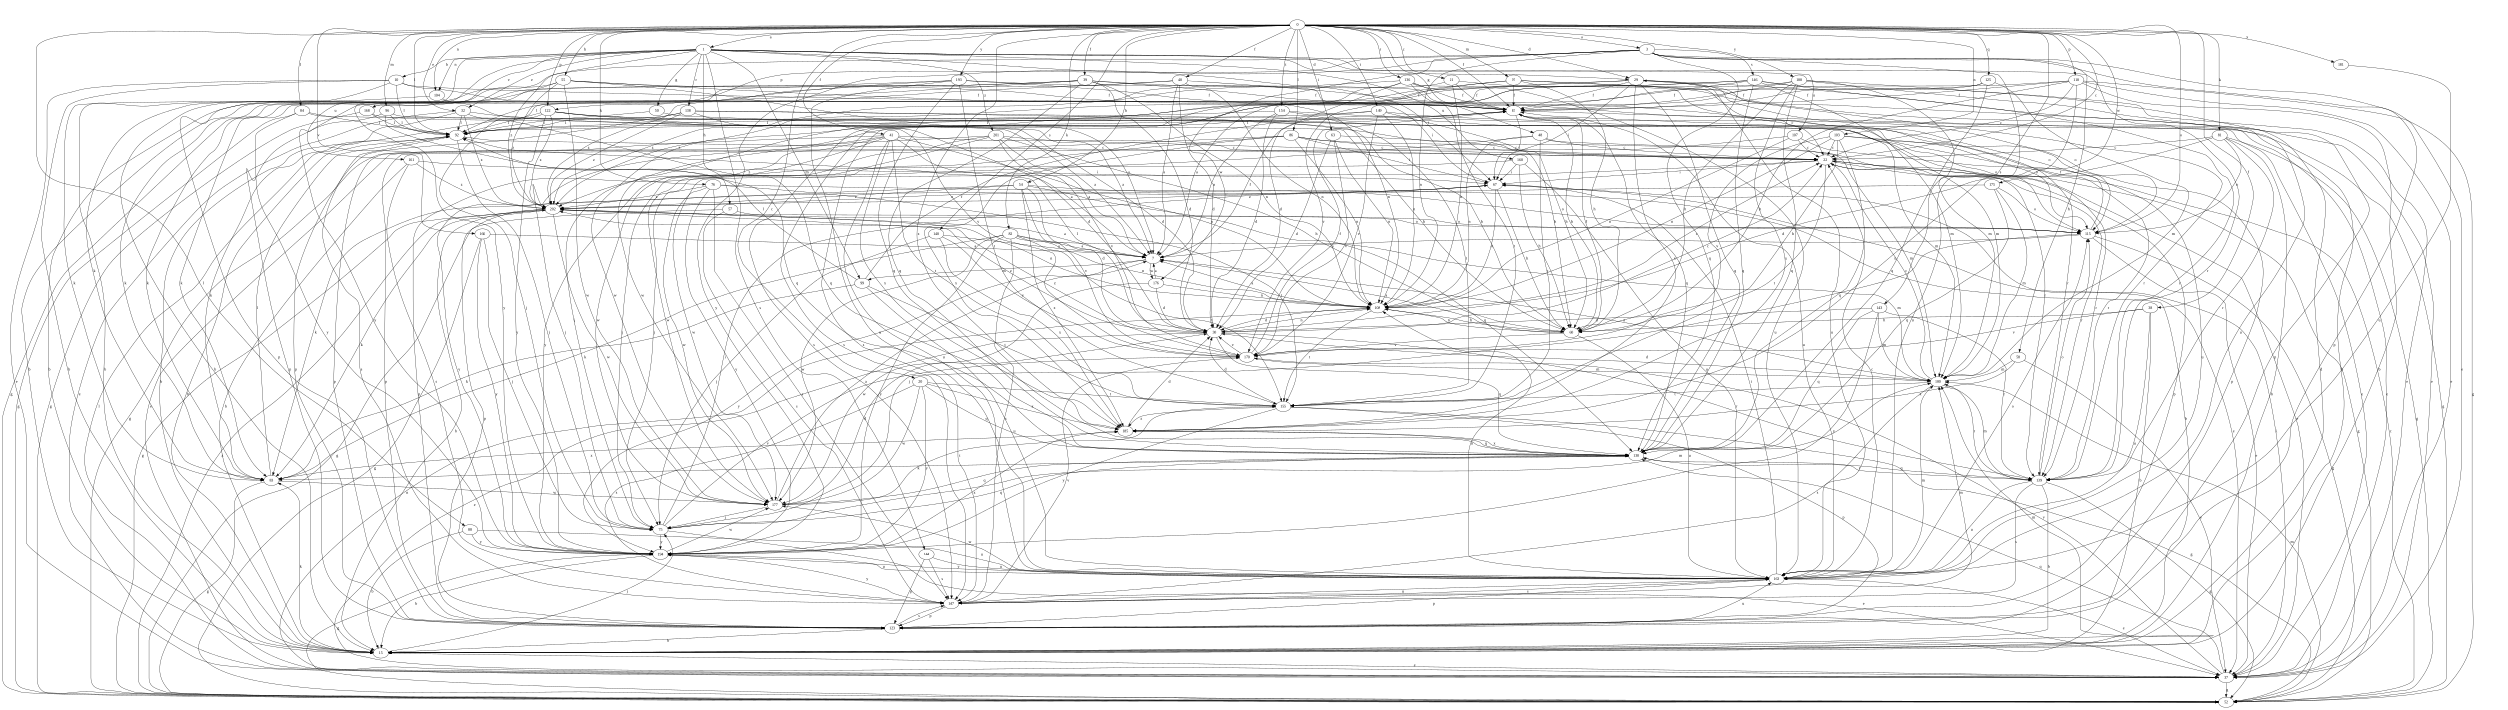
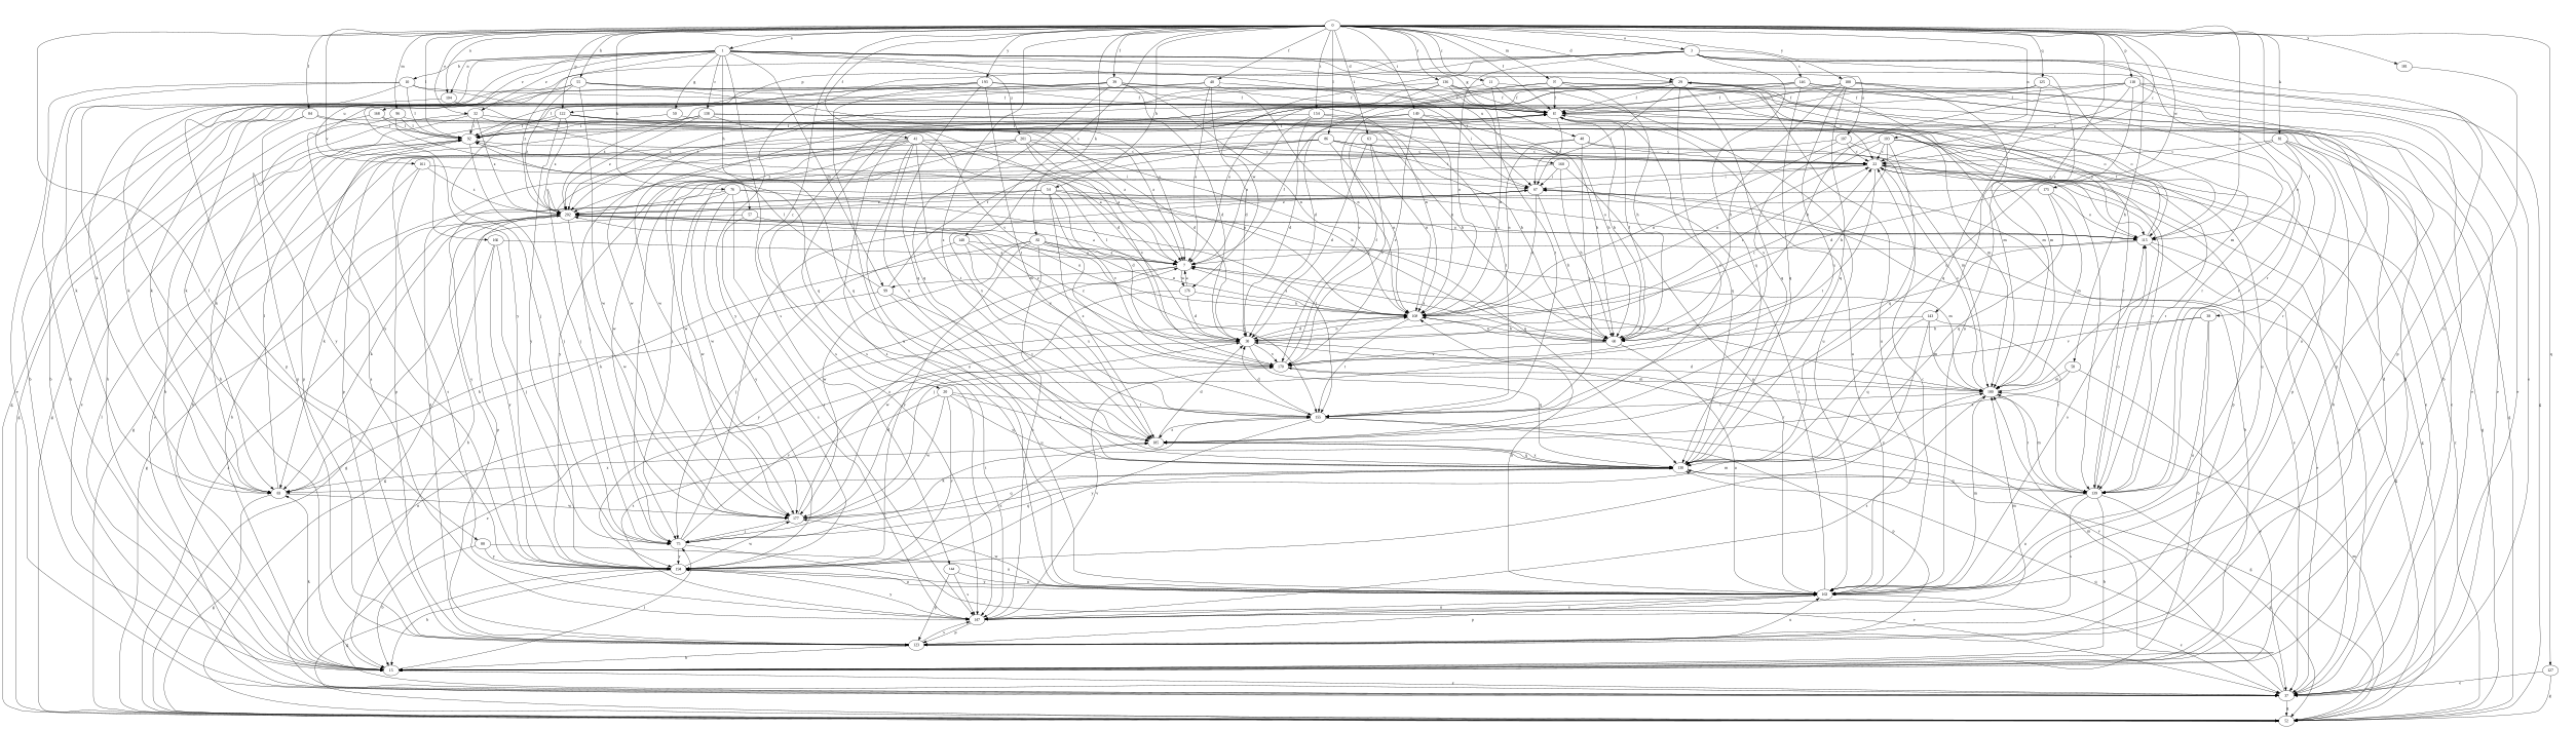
  strict digraph {
    fontname="Liberation Serif"
    node [fontname="Liberation Serif"]
    edge [fontname="Liberation Serif"]
    0
    1
    3
    20
    21
    22
    29
    32
    38
    39
    40
    41
    45
    48
    54
    55
    63
    76
    81
    82
    84
    86
    88
    92
    96
    97
    103
    104
    115
    118
    122
    125
+   127
    136
    140
    143
    149
    154
    166
    175
    181
    185
    188
    193
    10
    50
    57
    67
    99
    107
    138
    139
    144
    160
    161
    168
    194
    201
    202
    37
    58
    83
    108
    123
    130
    146
    163
    176
    147
    155
    177
    15
    52
    60
    170
    75
    30
    7
    100
    0 -> 1 [label=a]
    0 -> 3 [label=a]
    0 -> 20 [label=c]
    0 -> 21 [label=c]
    0 -> 22 [label=c]
    0 -> 29 [label=d]
    0 -> 32 [label=e]
    0 -> 38 [label=f]
    0 -> 39 [label=f]
    0 -> 40 [label=f]
    0 -> 41 [label=f]
    0 -> 45 [label=f]
    0 -> 48 [label=g]
    0 -> 54 [label=h]
    0 -> 55 [label=h]
    0 -> 63 [label=i]
    0 -> 76 [label=k]
    0 -> 81 [label=k]
    0 -> 82 [label=k]
    0 -> 84 [label=l]
    0 -> 86 [label=l]
    0 -> 88 [label=l]
    0 -> 92 [label=l]
    0 -> 96 [label=m]
    0 -> 97 [label=m]
    0 -> 103 [label=n]
    0 -> 104 [label=n]
    0 -> 115 [label=o]
    0 -> 118 [label=p]
    0 -> 122 [label=p]
    0 -> 125 [label=q]
+   0 -> 127 [label=q]
    0 -> 136 [label=r]
    0 -> 140 [label=s]
    0 -> 143 [label=s]
    0 -> 149 [label=t]
    0 -> 154 [label=t]
    0 -> 166 [label=v]
    0 -> 175 [label=w]
    0 -> 181 [label=x]
    0 -> 185 [label=x]
    0 -> 188 [label=y]
    0 -> 193 [label=y]
    1 -> 29 [label=d]
    1 -> 32 [label=e]
    1 -> 104 [label=n]
    1 -> 10 [label=b]
    1 -> 50 [label=g]
    1 -> 57 [label=h]
    1 -> 67 [label=i]
    1 -> 99 [label=m]
    1 -> 107 [label=n]
    1 -> 138 [label=r]
    1 -> 139 [label=r]
    1 -> 144 [label=s]
    1 -> 160 [label=u]
    1 -> 161 [label=u]
    1 -> 168 [label=v]
    1 -> 194 [label=y]
    1 -> 201 [label=z]
    1 -> 202 [label=z]
    3 -> 122 [label=p]
    3 -> 194 [label=y]
    3 -> 37 [label=e]
    3 -> 58 [label=h]
    3 -> 83 [label=k]
    3 -> 108 [label=n]
    3 -> 123 [label=p]
    3 -> 130 [label=q]
    3 -> 146 [label=s]
    3 -> 163 [label=u]
    3 -> 176 [label=w]
    20 -> 185 [label=x]
    20 -> 194 [label=y]
    20 -> 130 [label=q]
    20 -> 147 [label=s]
    20 -> 155 [label=t]
    20 -> 177 [label=w]
    21 -> 45 [label=f]
    21 -> 83 [label=k]
    21 -> 108 [label=n]
    21 -> 15 [label=b]
    22 -> 67 [label=i]
    22 -> 139 [label=r]
    22 -> 37 [label=e]
    22 -> 123 [label=p]
    22 -> 155 [label=t]
    22 -> 177 [label=w]
    22 -> 52 [label=g]
    29 -> 45 [label=f]
    29 -> 115 [label=o]
    29 -> 185 [label=x]
    29 -> 67 [label=i]
    29 -> 139 [label=r]
    29 -> 130 [label=q]
    29 -> 163 [label=u]
    29 -> 147 [label=s]
    29 -> 177 [label=w]
    32 -> 92 [label=l]
    32 -> 202 [label=z]
    32 -> 37 [label=e]
    32 -> 130 [label=q]
    32 -> 15 [label=b]
    32 -> 60 [label=h]
    38 -> 163 [label=u]
    38 -> 15 [label=b]
    38 -> 60 [label=h]
    38 -> 170 [label=v]
    39 -> 45 [label=f]
    39 -> 139 [label=r]
    39 -> 83 [label=k]
    39 -> 108 [label=n]
    39 -> 130 [label=q]
    39 -> 15 [label=b]
    39 -> 75 [label=j]
    39 -> 30 [label=d]
    40 -> 45 [label=f]
    40 -> 194 [label=y]
    40 -> 108 [label=n]
    40 -> 52 [label=g]
    40 -> 30 [label=d]
    40 -> 7 [label=a]
    41 -> 22 [label=c]
    41 -> 185 [label=x]
    41 -> 202 [label=z]
    41 -> 108 [label=n]
    41 -> 123 [label=p]
    41 -> 163 [label=u]
    41 -> 155 [label=t]
    41 -> 177 [label=w]
    41 -> 75 [label=j]
    41 -> 7 [label=a]
    45 -> 92 [label=l]
    45 -> 67 [label=i]
    45 -> 37 [label=e]
    45 -> 130 [label=q]
    45 -> 163 [label=u]
    45 -> 60 [label=h]
    48 -> 22 [label=c]
    48 -> 108 [label=n]
    48 -> 155 [label=t]
    48 -> 75 [label=j]
    48 -> 100 [label=m]
    54 -> 115 [label=o]
    54 -> 185 [label=x]
    54 -> 194 [label=y]
    54 -> 202 [label=z]
    54 -> 130 [label=q]
    54 -> 170 [label=v]
    54 -> 30 [label=d]
    55 -> 45 [label=f]
    55 -> 67 [label=i]
    55 -> 202 [label=z]
    55 -> 123 [label=p]
    55 -> 177 [label=w]
    55 -> 15 [label=b]
    55 -> 7 [label=a]
    63 -> 22 [label=c]
    63 -> 108 [label=n]
    63 -> 170 [label=v]
    63 -> 30 [label=d]
    76 -> 194 [label=y]
    76 -> 202 [label=z]
    76 -> 147 [label=s]
    76 -> 155 [label=t]
    76 -> 177 [label=w]
    76 -> 15 [label=b]
    81 -> 22 [label=c]
    81 -> 115 [label=o]
    81 -> 139 [label=r]
    81 -> 15 [label=b]
    81 -> 52 [label=g]
    81 -> 30 [label=d]
    82 -> 194 [label=y]
    82 -> 83 [label=k]
    82 -> 108 [label=n]
    82 -> 147 [label=s]
    82 -> 155 [label=t]
    82 -> 177 [label=w]
    82 -> 7 [label=a]
    82 -> 100 [label=m]
    84 -> 92 [label=l]
    84 -> 115 [label=o]
    84 -> 194 [label=y]
    84 -> 52 [label=g]
    86 -> 22 [label=c]
    86 -> 185 [label=x]
    86 -> 67 [label=i]
    86 -> 139 [label=r]
    86 -> 37 [label=e]
    86 -> 108 [label=n]
    86 -> 177 [label=w]
    88 -> 194 [label=y]
    88 -> 163 [label=u]
    88 -> 15 [label=b]
    92 -> 22 [label=c]
    92 -> 147 [label=s]
    92 -> 15 [label=b]
    92 -> 75 [label=j]
    96 -> 92 [label=l]
    96 -> 139 [label=r]
    96 -> 123 [label=p]
    96 -> 130 [label=q]
    97 -> 45 [label=f]
    97 -> 92 [label=l]
    97 -> 37 [label=e]
    97 -> 177 [label=w]
    97 -> 60 [label=h]
    97 -> 100 [label=m]
    103 -> 22 [label=c]
    103 -> 108 [label=n]
    103 -> 123 [label=p]
    103 -> 130 [label=q]
    103 -> 163 [label=u]
    103 -> 60 [label=h]
    103 -> 170 [label=v]
    104 -> 15 [label=b]
    104 -> 170 [label=v]
    115 -> 45 [label=f]
    115 -> 37 [label=e]
    115 -> 52 [label=g]
    115 -> 75 [label=j]
    115 -> 7 [label=a]
    118 -> 22 [label=c]
    118 -> 45 [label=f]
    118 -> 185 [label=x]
    118 -> 37 [label=e]
    118 -> 147 [label=s]
    118 -> 15 [label=b]
    118 -> 52 [label=g]
    118 -> 60 [label=h]
    122 -> 92 [label=l]
    122 -> 194 [label=y]
    122 -> 202 [label=z]
    122 -> 37 [label=e]
    122 -> 83 [label=k]
    122 -> 60 [label=h]
    122 -> 30 [label=d]
    125 -> 45 [label=f]
    125 -> 130 [label=q]
    125 -> 147 [label=s]
    125 -> 100 [label=m]
+   127 -> 37 [label=e]
+   127 -> 52 [label=g]
    136 -> 22 [label=c]
    136 -> 45 [label=f]
    136 -> 202 [label=z]
    136 -> 163 [label=u]
    136 -> 155 [label=t]
    136 -> 30 [label=d]
    136 -> 7 [label=a]
    140 -> 185 [label=x]
    140 -> 170 [label=v]
    140 -> 75 [label=j]
    140 -> 7 [label=a]
    143 -> 139 [label=r]
    143 -> 194 [label=y]
    143 -> 130 [label=q]
    143 -> 30 [label=d]
    143 -> 100 [label=m]
    149 -> 92 [label=l]
    149 -> 108 [label=n]
    149 -> 52 [label=g]
    149 -> 60 [label=h]
    149 -> 170 [label=v]
    149 -> 75 [label=j]
    154 -> 92 [label=l]
    154 -> 115 [label=o]
    154 -> 155 [label=t]
    154 -> 30 [label=d]
    154 -> 7 [label=a]
    166 -> 194 [label=y]
    166 -> 52 [label=g]
    166 -> 75 [label=j]
    166 -> 7 [label=a]
    175 -> 115 [label=o]
    175 -> 202 [label=z]
    175 -> 130 [label=q]
    175 -> 100 [label=m]
    181 -> 163 [label=u]
    185 -> 130 [label=q]
    185 -> 30 [label=d]
    188 -> 45 [label=f]
    188 -> 185 [label=x]
    188 -> 202 [label=z]
    188 -> 123 [label=p]
    188 -> 130 [label=q]
    188 -> 163 [label=u]
    188 -> 60 [label=h]
    188 -> 100 [label=m]
    193 -> 45 [label=f]
    193 -> 115 [label=o]
    193 -> 202 [label=z]
    193 -> 130 [label=q]
    193 -> 163 [label=u]
    193 -> 155 [label=t]
    193 -> 15 [label=b]
    10 -> 45 [label=f]
    10 -> 92 [label=l]
    10 -> 37 [label=e]
    10 -> 83 [label=k]
    10 -> 108 [label=n]
    10 -> 15 [label=b]
    50 -> 92 [label=l]
    50 -> 7 [label=a]
    57 -> 115 [label=o]
    57 -> 147 [label=s]
    57 -> 52 [label=g]
    67 -> 202 [label=z]
    67 -> 37 [label=e]
    67 -> 83 [label=k]
    67 -> 108 [label=n]
    67 -> 60 [label=h]
    99 -> 45 [label=f]
    99 -> 92 [label=l]
    99 -> 83 [label=k]
    99 -> 163 [label=u]
    99 -> 155 [label=t]
    107 -> 22 [label=c]
    107 -> 139 [label=r]
    107 -> 108 [label=n]
    107 -> 123 [label=p]
    138 -> 92 [label=l]
    138 -> 202 [label=z]
    138 -> 123 [label=p]
    138 -> 60 [label=h]
    138 -> 30 [label=d]
    138 -> 100 [label=m]
    139 -> 115 [label=o]
    139 -> 130 [label=q]
    139 -> 163 [label=u]
    139 -> 147 [label=s]
    139 -> 15 [label=b]
    139 -> 52 [label=g]
    139 -> 100 [label=m]
    144 -> 123 [label=p]
    144 -> 163 [label=u]
    144 -> 147 [label=s]
    160 -> 67 [label=i]
    160 -> 123 [label=p]
    160 -> 163 [label=u]
    160 -> 60 [label=h]
    161 -> 67 [label=i]
    161 -> 202 [label=z]
    161 -> 147 [label=s]
    161 -> 15 [label=b]
    168 -> 92 [label=l]
    168 -> 52 [label=g]
    168 -> 7 [label=a]
    194 -> 185 [label=x]
    194 -> 163 [label=u]
    194 -> 177 [label=w]
    194 -> 15 [label=b]
    194 -> 52 [label=g]
    201 -> 22 [label=c]
    201 -> 194 [label=y]
    201 -> 52 [label=g]
    201 -> 60 [label=h]
    201 -> 170 [label=v]
    201 -> 75 [label=j]
    201 -> 7 [label=a]
    202 -> 115 [label=o]
    202 -> 83 [label=k]
    202 -> 108 [label=n]
    202 -> 123 [label=p]
    202 -> 177 [label=w]
    202 -> 15 [label=b]
    202 -> 52 [label=g]
    202 -> 7 [label=a]
    37 -> 92 [label=l]
    37 -> 67 [label=i]
    37 -> 108 [label=n]
    37 -> 130 [label=q]
    37 -> 52 [label=g]
    37 -> 170 [label=v]
    58 -> 185 [label=x]
    58 -> 37 [label=e]
    58 -> 100 [label=m]
    83 -> 92 [label=l]
    83 -> 185 [label=x]
    83 -> 177 [label=w]
    83 -> 52 [label=g]
    108 -> 22 [label=c]
    108 -> 155 [label=t]
    108 -> 60 [label=h]
    108 -> 30 [label=d]
    108 -> 7 [label=a]
    123 -> 163 [label=u]
    123 -> 147 [label=s]
    123 -> 15 [label=b]
    130 -> 185 [label=x]
    130 -> 139 [label=r]
    130 -> 83 [label=k]
    146 -> 45 [label=f]
    146 -> 139 [label=r]
    146 -> 37 [label=e]
    146 -> 83 [label=k]
    146 -> 130 [label=q]
    146 -> 170 [label=v]
    146 -> 100 [label=m]
    163 -> 22 [label=c]
    163 -> 115 [label=o]
    163 -> 67 [label=i]
    163 -> 194 [label=y]
    163 -> 37 [label=e]
    163 -> 108 [label=n]
    163 -> 123 [label=p]
    163 -> 147 [label=s]
    163 -> 177 [label=w]
    163 -> 100 [label=m]
    176 -> 108 [label=n]
    176 -> 177 [label=w]
    176 -> 30 [label=d]
    176 -> 7 [label=a]
    147 -> 194 [label=y]
    147 -> 123 [label=p]
    147 -> 163 [label=u]
    147 -> 170 [label=v]
    147 -> 100 [label=m]
    155 -> 185 [label=x]
    155 -> 194 [label=y]
    155 -> 123 [label=p]
    155 -> 52 [label=g]
    155 -> 30 [label=d]
    177 -> 130 [label=q]
    177 -> 155 [label=t]
    177 -> 75 [label=j]
    177 -> 30 [label=d]
    177 -> 7 [label=a]
    15 -> 29 [label=d]
    15 -> 37 [label=e]
    15 -> 83 [label=k]
    15 -> 75 [label=j]
    15 -> 100 [label=m]
    52 -> 22 [label=c]
    52 -> 202 [label=z]
    52 -> 100 [label=m]
    60 -> 45 [label=f]
    60 -> 108 [label=n]
    60 -> 163 [label=u]
    60 -> 170 [label=v]
    60 -> 7 [label=a]
    170 -> 45 [label=f]
    170 -> 202 [label=z]
    170 -> 100 [label=m]
    75 -> 67 [label=i]
    75 -> 194 [label=y]
    75 -> 37 [label=e]
    75 -> 130 [label=q]
    75 -> 170 [label=v]
    75 -> 100 [label=m]
    30 -> 22 [label=c]
    30 -> 92 [label=l]
    30 -> 139 [label=r]
    30 -> 202 [label=z]
    30 -> 37 [label=e]
    30 -> 108 [label=n]
    30 -> 130 [label=q]
-   170 -> 30 [label=v]
+   30 -> 170 [label=v]
    7 -> 45 [label=f]
    7 -> 99 [label=m]
    7 -> 194 [label=y]
    7 -> 176 [label=w]
    100 -> 22 [label=c]
    100 -> 139 [label=r]
    100 -> 147 [label=s]
    100 -> 155 [label=t]
    100 -> 30 [label=d]
    100 -> 7 [label=a]
  }
